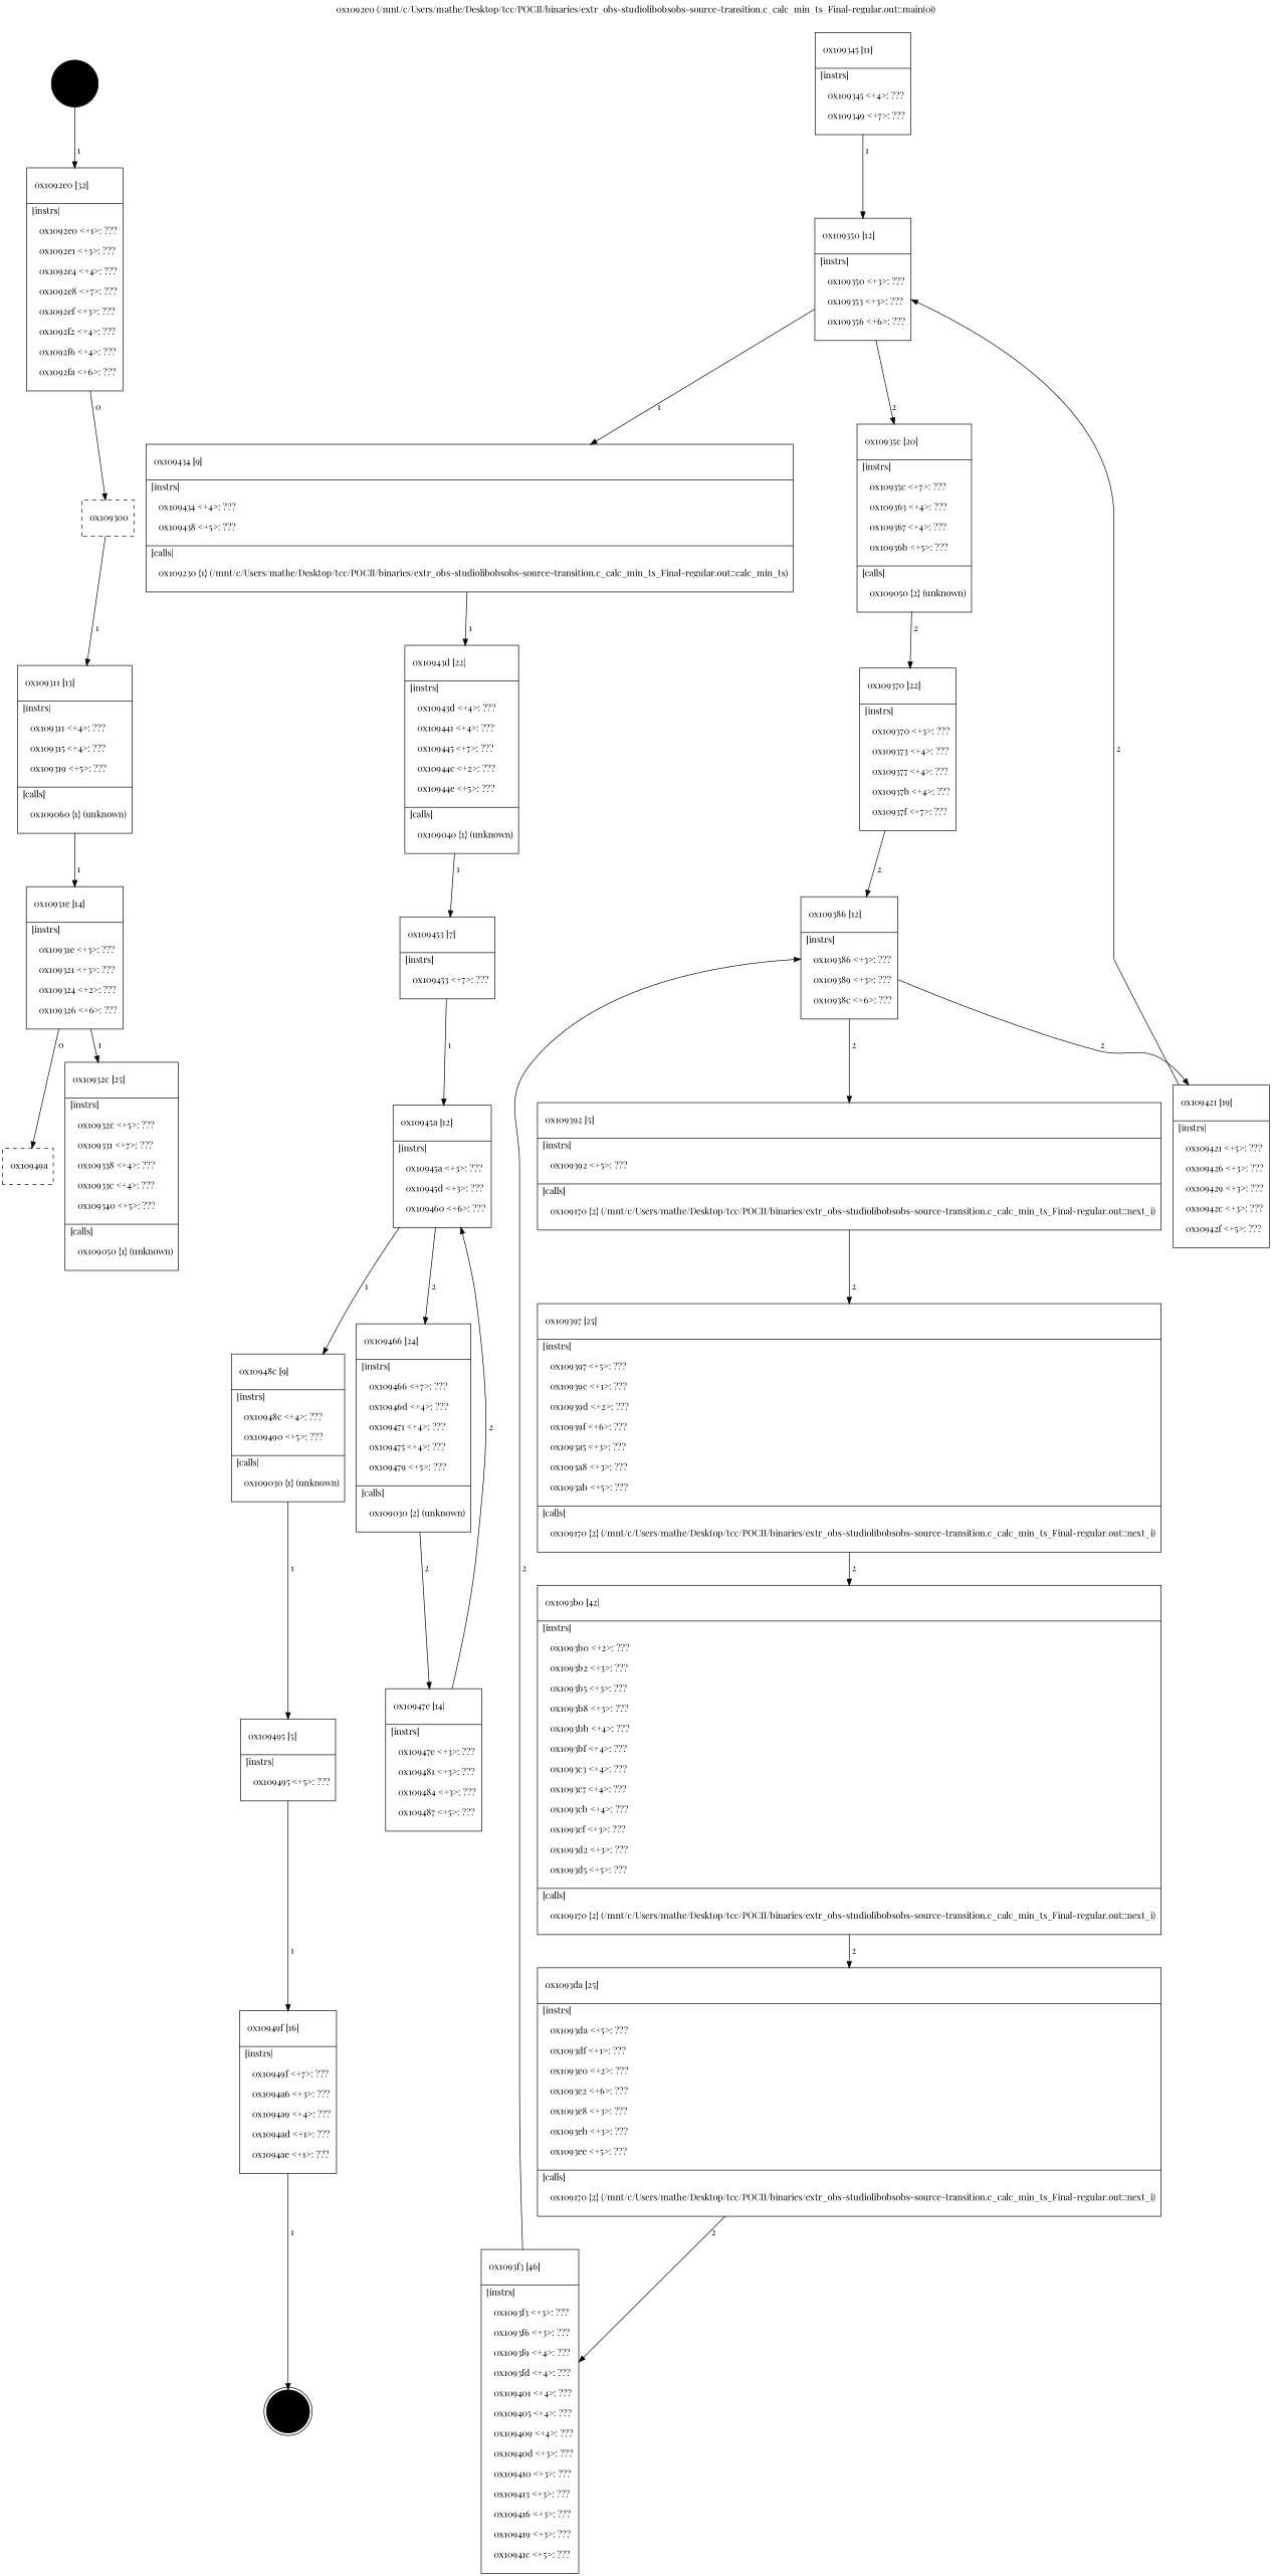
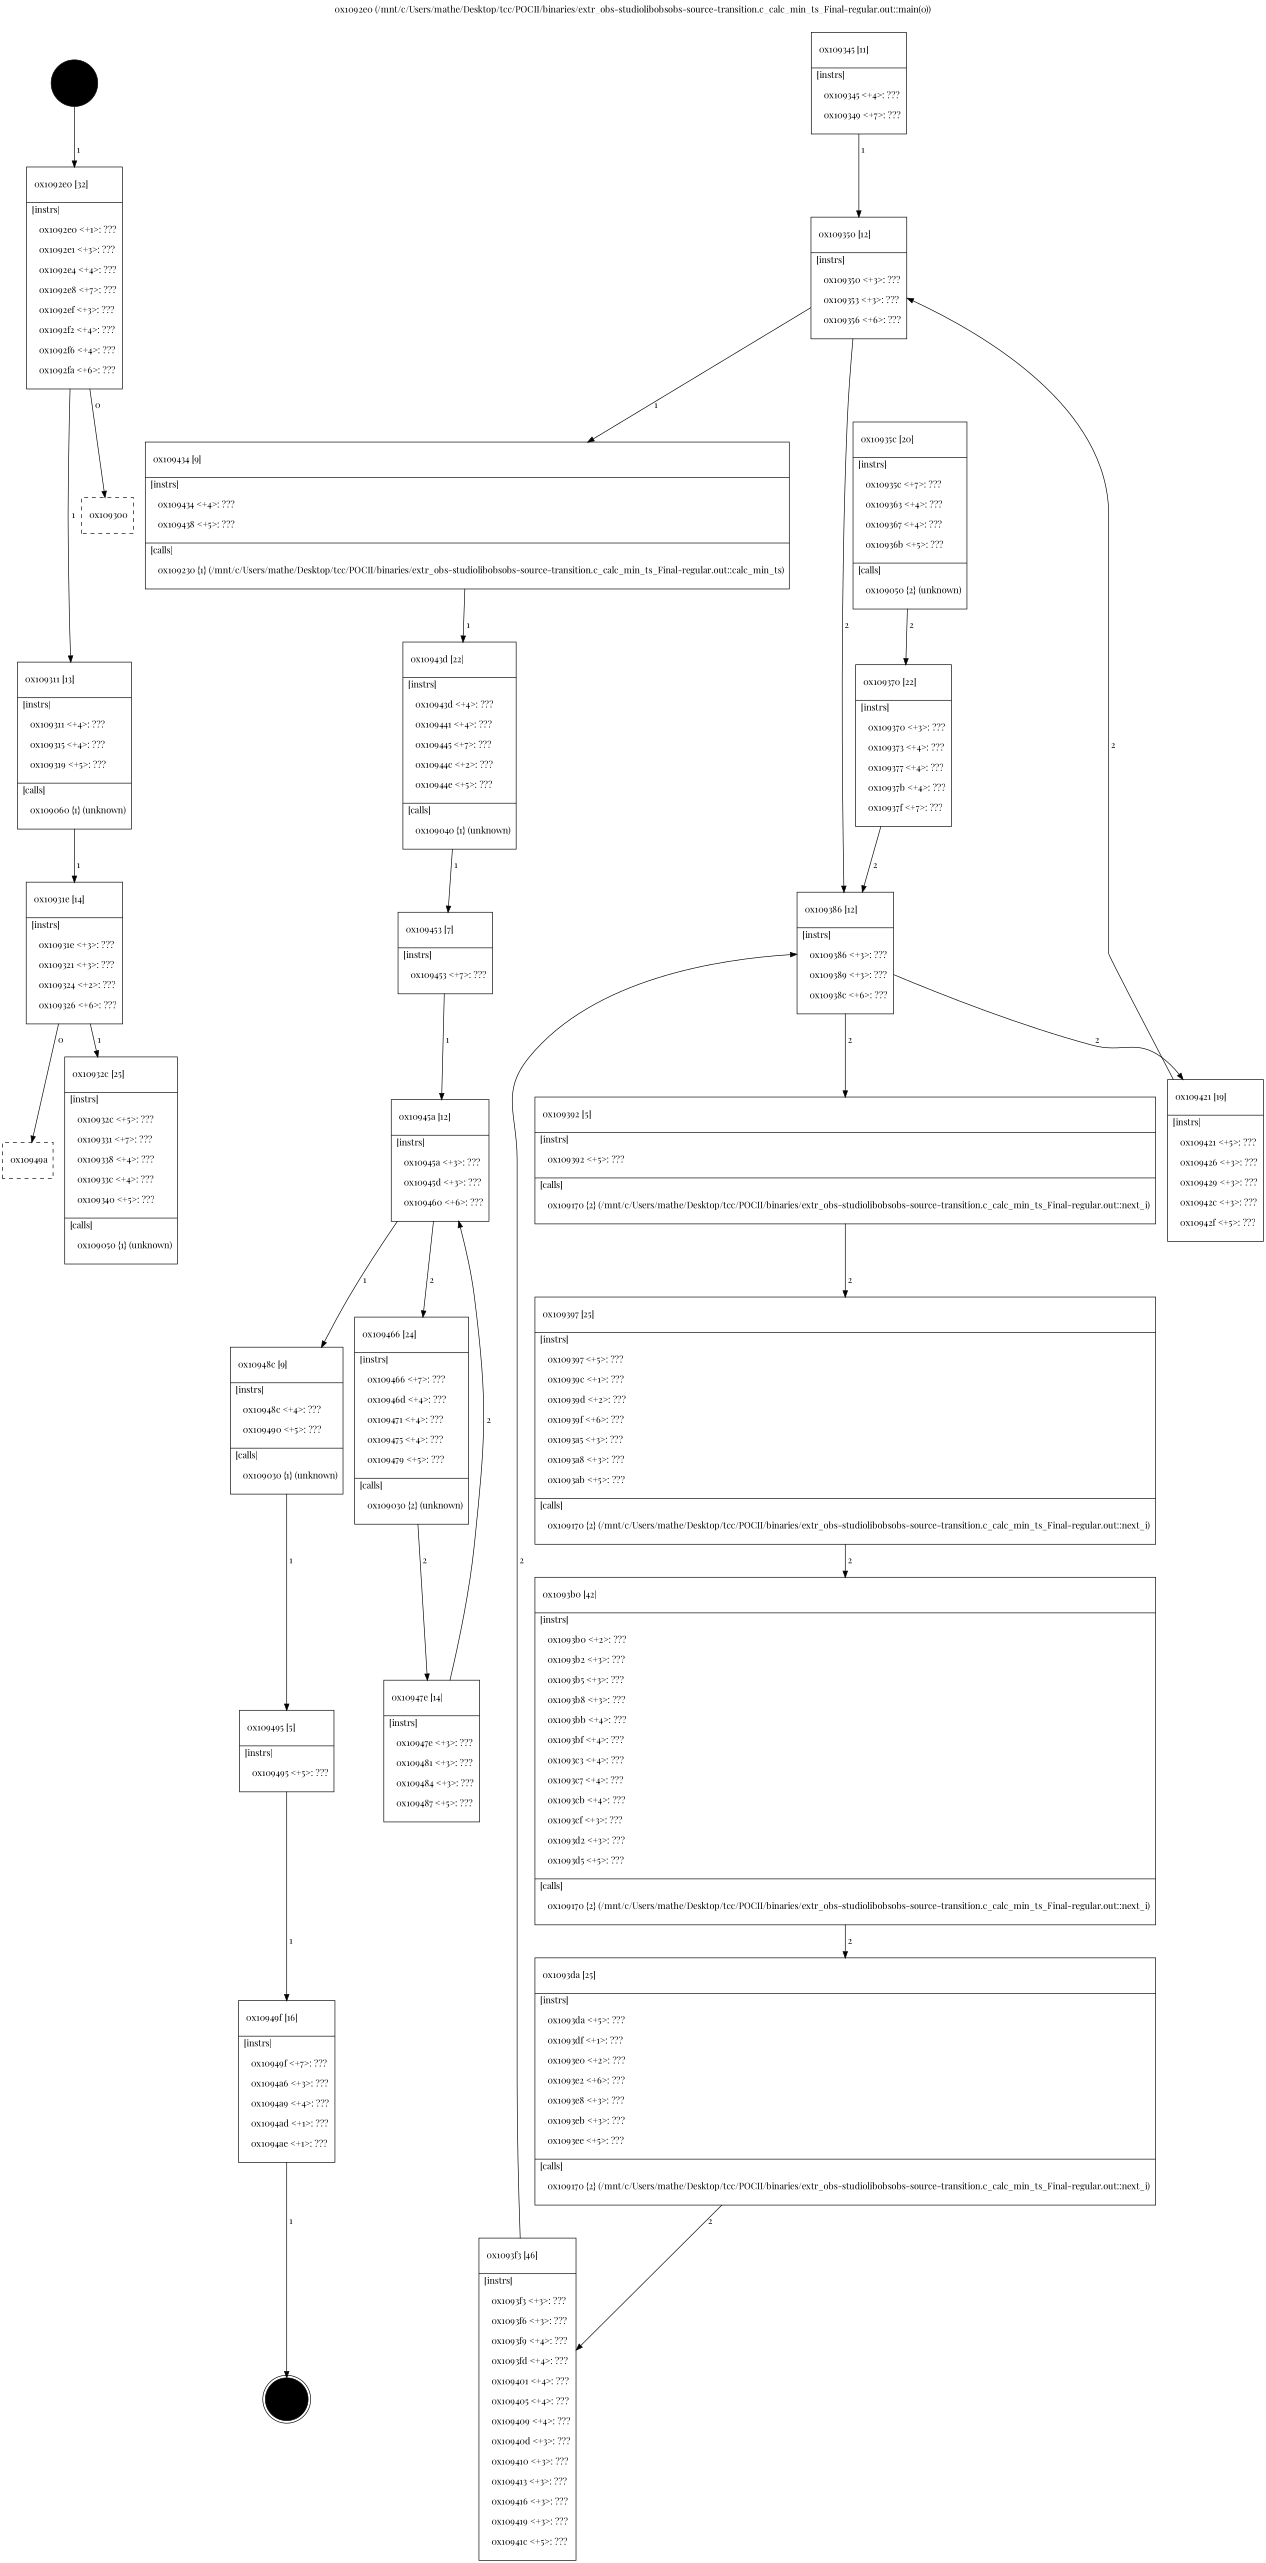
  digraph {
    fontname="Playfair Display"
    label="0x1092e0 (/mnt/c/Users/mathe/Desktop/tcc/POCII/binaries/extr_obs-studiolibobsobs-source-transition.c_calc_min_ts_Final-regular.out::main(0))"
    labelloc=t
    node [fontname="Playfair Display" shape=record]
    edge [fontname="Playfair Display"]
    Entry [fillcolor=black height=0.3 shape=circle style=filled width=0.3]
    n2 [label="{\n     0x1092e0 [32]\l\n     | [instrs]\l\n     &nbsp;&nbsp;0x1092e0 \<+1\>: ???\l\n     &nbsp;&nbsp;0x1092e1 \<+3\>: ???\l\n     &nbsp;&nbsp;0x1092e4 \<+4\>: ???\l\n     &nbsp;&nbsp;0x1092e8 \<+7\>: ???\l\n     &nbsp;&nbsp;0x1092ef \<+3\>: ???\l\n     &nbsp;&nbsp;0x1092f2 \<+4\>: ???\l\n     &nbsp;&nbsp;0x1092f6 \<+4\>: ???\l\n     &nbsp;&nbsp;0x1092fa \<+6\>: ???\l\n  }"]
    n3 [label="{\n     0x109311 [13]\l\n     | [instrs]\l\n     &nbsp;&nbsp;0x109311 \<+4\>: ???\l\n     &nbsp;&nbsp;0x109315 \<+4\>: ???\l\n     &nbsp;&nbsp;0x109319 \<+5\>: ???\l\n     | [calls]\l\n     &nbsp;&nbsp;0x109060 \{1\} (unknown)\l\n  }"]
    n4 [label="{\n     0x109300\l\n  }" style=dashed]
    n5 [label="{\n     0x10931e [14]\l\n     | [instrs]\l\n     &nbsp;&nbsp;0x10931e \<+3\>: ???\l\n     &nbsp;&nbsp;0x109321 \<+3\>: ???\l\n     &nbsp;&nbsp;0x109324 \<+2\>: ???\l\n     &nbsp;&nbsp;0x109326 \<+6\>: ???\l\n  }"]
    n6 [label="{\n     0x10949a\l\n  }" style=dashed]
    n7 [label="{\n     0x10932c [25]\l\n     | [instrs]\l\n     &nbsp;&nbsp;0x10932c \<+5\>: ???\l\n     &nbsp;&nbsp;0x109331 \<+7\>: ???\l\n     &nbsp;&nbsp;0x109338 \<+4\>: ???\l\n     &nbsp;&nbsp;0x10933c \<+4\>: ???\l\n     &nbsp;&nbsp;0x109340 \<+5\>: ???\l\n     | [calls]\l\n     &nbsp;&nbsp;0x109050 \{1\} (unknown)\l\n  }"]
    n8 [label="{\n     0x109345 [11]\l\n     | [instrs]\l\n     &nbsp;&nbsp;0x109345 \<+4\>: ???\l\n     &nbsp;&nbsp;0x109349 \<+7\>: ???\l\n  }"]
    n9 [label="{\n     0x109350 [12]\l\n     | [instrs]\l\n     &nbsp;&nbsp;0x109350 \<+3\>: ???\l\n     &nbsp;&nbsp;0x109353 \<+3\>: ???\l\n     &nbsp;&nbsp;0x109356 \<+6\>: ???\l\n  }"]
    Exit [fillcolor=black height=0.3 peripheries=2 shape=circle style=filled width=0.3]
    n11 [label="{\n     0x109434 [9]\l\n     | [instrs]\l\n     &nbsp;&nbsp;0x109434 \<+4\>: ???\l\n     &nbsp;&nbsp;0x109438 \<+5\>: ???\l\n     | [calls]\l\n     &nbsp;&nbsp;0x109230 \{1\} (/mnt/c/Users/mathe/Desktop/tcc/POCII/binaries/extr_obs-studiolibobsobs-source-transition.c_calc_min_ts_Final-regular.out::calc_min_ts)\l\n  }"]
    n12 [label="{\n     0x10935c [20]\l\n     | [instrs]\l\n     &nbsp;&nbsp;0x10935c \<+7\>: ???\l\n     &nbsp;&nbsp;0x109363 \<+4\>: ???\l\n     &nbsp;&nbsp;0x109367 \<+4\>: ???\l\n     &nbsp;&nbsp;0x10936b \<+5\>: ???\l\n     | [calls]\l\n     &nbsp;&nbsp;0x109050 \{2\} (unknown)\l\n  }"]
    n13 [label="{\n     0x10943d [22]\l\n     | [instrs]\l\n     &nbsp;&nbsp;0x10943d \<+4\>: ???\l\n     &nbsp;&nbsp;0x109441 \<+4\>: ???\l\n     &nbsp;&nbsp;0x109445 \<+7\>: ???\l\n     &nbsp;&nbsp;0x10944c \<+2\>: ???\l\n     &nbsp;&nbsp;0x10944e \<+5\>: ???\l\n     | [calls]\l\n     &nbsp;&nbsp;0x109040 \{1\} (unknown)\l\n  }"]
    n14 [label="{\n     0x109370 [22]\l\n     | [instrs]\l\n     &nbsp;&nbsp;0x109370 \<+3\>: ???\l\n     &nbsp;&nbsp;0x109373 \<+4\>: ???\l\n     &nbsp;&nbsp;0x109377 \<+4\>: ???\l\n     &nbsp;&nbsp;0x10937b \<+4\>: ???\l\n     &nbsp;&nbsp;0x10937f \<+7\>: ???\l\n  }"]
    n15 [label="{\n     0x109453 [7]\l\n     | [instrs]\l\n     &nbsp;&nbsp;0x109453 \<+7\>: ???\l\n  }"]
    n16 [label="{\n     0x109386 [12]\l\n     | [instrs]\l\n     &nbsp;&nbsp;0x109386 \<+3\>: ???\l\n     &nbsp;&nbsp;0x109389 \<+3\>: ???\l\n     &nbsp;&nbsp;0x10938c \<+6\>: ???\l\n  }"]
    n17 [label="{\n     0x109421 [19]\l\n     | [instrs]\l\n     &nbsp;&nbsp;0x109421 \<+5\>: ???\l\n     &nbsp;&nbsp;0x109426 \<+3\>: ???\l\n     &nbsp;&nbsp;0x109429 \<+3\>: ???\l\n     &nbsp;&nbsp;0x10942c \<+3\>: ???\l\n     &nbsp;&nbsp;0x10942f \<+5\>: ???\l\n  }"]
    n18 [label="{\n     0x109392 [5]\l\n     | [instrs]\l\n     &nbsp;&nbsp;0x109392 \<+5\>: ???\l\n     | [calls]\l\n     &nbsp;&nbsp;0x109170 \{2\} (/mnt/c/Users/mathe/Desktop/tcc/POCII/binaries/extr_obs-studiolibobsobs-source-transition.c_calc_min_ts_Final-regular.out::next_i)\l\n  }"]
    n19 [label="{\n     0x109397 [25]\l\n     | [instrs]\l\n     &nbsp;&nbsp;0x109397 \<+5\>: ???\l\n     &nbsp;&nbsp;0x10939c \<+1\>: ???\l\n     &nbsp;&nbsp;0x10939d \<+2\>: ???\l\n     &nbsp;&nbsp;0x10939f \<+6\>: ???\l\n     &nbsp;&nbsp;0x1093a5 \<+3\>: ???\l\n     &nbsp;&nbsp;0x1093a8 \<+3\>: ???\l\n     &nbsp;&nbsp;0x1093ab \<+5\>: ???\l\n     | [calls]\l\n     &nbsp;&nbsp;0x109170 \{2\} (/mnt/c/Users/mathe/Desktop/tcc/POCII/binaries/extr_obs-studiolibobsobs-source-transition.c_calc_min_ts_Final-regular.out::next_i)\l\n  }"]
    n20 [label="{\n     0x1093b0 [42]\l\n     | [instrs]\l\n     &nbsp;&nbsp;0x1093b0 \<+2\>: ???\l\n     &nbsp;&nbsp;0x1093b2 \<+3\>: ???\l\n     &nbsp;&nbsp;0x1093b5 \<+3\>: ???\l\n     &nbsp;&nbsp;0x1093b8 \<+3\>: ???\l\n     &nbsp;&nbsp;0x1093bb \<+4\>: ???\l\n     &nbsp;&nbsp;0x1093bf \<+4\>: ???\l\n     &nbsp;&nbsp;0x1093c3 \<+4\>: ???\l\n     &nbsp;&nbsp;0x1093c7 \<+4\>: ???\l\n     &nbsp;&nbsp;0x1093cb \<+4\>: ???\l\n     &nbsp;&nbsp;0x1093cf \<+3\>: ???\l\n     &nbsp;&nbsp;0x1093d2 \<+3\>: ???\l\n     &nbsp;&nbsp;0x1093d5 \<+5\>: ???\l\n     | [calls]\l\n     &nbsp;&nbsp;0x109170 \{2\} (/mnt/c/Users/mathe/Desktop/tcc/POCII/binaries/extr_obs-studiolibobsobs-source-transition.c_calc_min_ts_Final-regular.out::next_i)\l\n  }"]
    n21 [label="{\n     0x1093da [25]\l\n     | [instrs]\l\n     &nbsp;&nbsp;0x1093da \<+5\>: ???\l\n     &nbsp;&nbsp;0x1093df \<+1\>: ???\l\n     &nbsp;&nbsp;0x1093e0 \<+2\>: ???\l\n     &nbsp;&nbsp;0x1093e2 \<+6\>: ???\l\n     &nbsp;&nbsp;0x1093e8 \<+3\>: ???\l\n     &nbsp;&nbsp;0x1093eb \<+3\>: ???\l\n     &nbsp;&nbsp;0x1093ee \<+5\>: ???\l\n     | [calls]\l\n     &nbsp;&nbsp;0x109170 \{2\} (/mnt/c/Users/mathe/Desktop/tcc/POCII/binaries/extr_obs-studiolibobsobs-source-transition.c_calc_min_ts_Final-regular.out::next_i)\l\n  }"]
    n22 [label="{\n     0x1093f3 [46]\l\n     | [instrs]\l\n     &nbsp;&nbsp;0x1093f3 \<+3\>: ???\l\n     &nbsp;&nbsp;0x1093f6 \<+3\>: ???\l\n     &nbsp;&nbsp;0x1093f9 \<+4\>: ???\l\n     &nbsp;&nbsp;0x1093fd \<+4\>: ???\l\n     &nbsp;&nbsp;0x109401 \<+4\>: ???\l\n     &nbsp;&nbsp;0x109405 \<+4\>: ???\l\n     &nbsp;&nbsp;0x109409 \<+4\>: ???\l\n     &nbsp;&nbsp;0x10940d \<+3\>: ???\l\n     &nbsp;&nbsp;0x109410 \<+3\>: ???\l\n     &nbsp;&nbsp;0x109413 \<+3\>: ???\l\n     &nbsp;&nbsp;0x109416 \<+3\>: ???\l\n     &nbsp;&nbsp;0x109419 \<+3\>: ???\l\n     &nbsp;&nbsp;0x10941c \<+5\>: ???\l\n  }"]
    n23 [label="{\n     0x10949f [16]\l\n     | [instrs]\l\n     &nbsp;&nbsp;0x10949f \<+7\>: ???\l\n     &nbsp;&nbsp;0x1094a6 \<+3\>: ???\l\n     &nbsp;&nbsp;0x1094a9 \<+4\>: ???\l\n     &nbsp;&nbsp;0x1094ad \<+1\>: ???\l\n     &nbsp;&nbsp;0x1094ae \<+1\>: ???\l\n  }"]
    n24 [label="{\n     0x10945a [12]\l\n     | [instrs]\l\n     &nbsp;&nbsp;0x10945a \<+3\>: ???\l\n     &nbsp;&nbsp;0x10945d \<+3\>: ???\l\n     &nbsp;&nbsp;0x109460 \<+6\>: ???\l\n  }"]
    n25 [label="{\n     0x10948c [9]\l\n     | [instrs]\l\n     &nbsp;&nbsp;0x10948c \<+4\>: ???\l\n     &nbsp;&nbsp;0x109490 \<+5\>: ???\l\n     | [calls]\l\n     &nbsp;&nbsp;0x109030 \{1\} (unknown)\l\n  }"]
    n26 [label="{\n     0x109466 [24]\l\n     | [instrs]\l\n     &nbsp;&nbsp;0x109466 \<+7\>: ???\l\n     &nbsp;&nbsp;0x10946d \<+4\>: ???\l\n     &nbsp;&nbsp;0x109471 \<+4\>: ???\l\n     &nbsp;&nbsp;0x109475 \<+4\>: ???\l\n     &nbsp;&nbsp;0x109479 \<+5\>: ???\l\n     | [calls]\l\n     &nbsp;&nbsp;0x109030 \{2\} (unknown)\l\n  }"]
    n27 [label="{\n     0x109495 [5]\l\n     | [instrs]\l\n     &nbsp;&nbsp;0x109495 \<+5\>: ???\l\n  }"]
    n28 [label="{\n     0x10947e [14]\l\n     | [instrs]\l\n     &nbsp;&nbsp;0x10947e \<+3\>: ???\l\n     &nbsp;&nbsp;0x109481 \<+3\>: ???\l\n     &nbsp;&nbsp;0x109484 \<+3\>: ???\l\n     &nbsp;&nbsp;0x109487 \<+5\>: ???\l\n  }"]
    Entry -> n2 [label=" 1"]
-   n4 -> n3 [label=" 1"]
+   n2 -> n3 [label=" 1"]
    n2 -> n4 [label=" 0"]
    n3 -> n5 [label=" 1"]
    n5 -> n6 [label=" 0"]
    n5 -> n7 [label=" 1"]
    n8 -> n9 [label=" 1"]
    n9 -> n11 [label=" 1"]
-   n9 -> n12 [label=" 2"]
+   n9 -> n16 [label=" 2"]
    n11 -> n13 [label=" 1"]
    n12 -> n14 [label=" 2"]
    n13 -> n15 [label=" 1"]
    n14 -> n16 [label=" 2"]
    n15 -> n24 [label=" 1"]
    n16 -> n17 [label=" 2"]
    n16 -> n18 [label=" 2"]
    n17 -> n9 [label=" 2"]
    n18 -> n19 [label=" 2"]
    n19 -> n20 [label=" 2"]
    n20 -> n21 [label=" 2"]
    n21 -> n22 [label=" 2"]
    n22 -> n16 [label=" 2"]
    n23 -> Exit [label=" 1"]
    n24 -> n25 [label=" 1"]
    n24 -> n26 [label=" 2"]
    n25 -> n27 [label=" 1"]
    n26 -> n28 [label=" 2"]
    n27 -> n23 [label=" 1"]
    n28 -> n24 [label=" 2"]
  }
